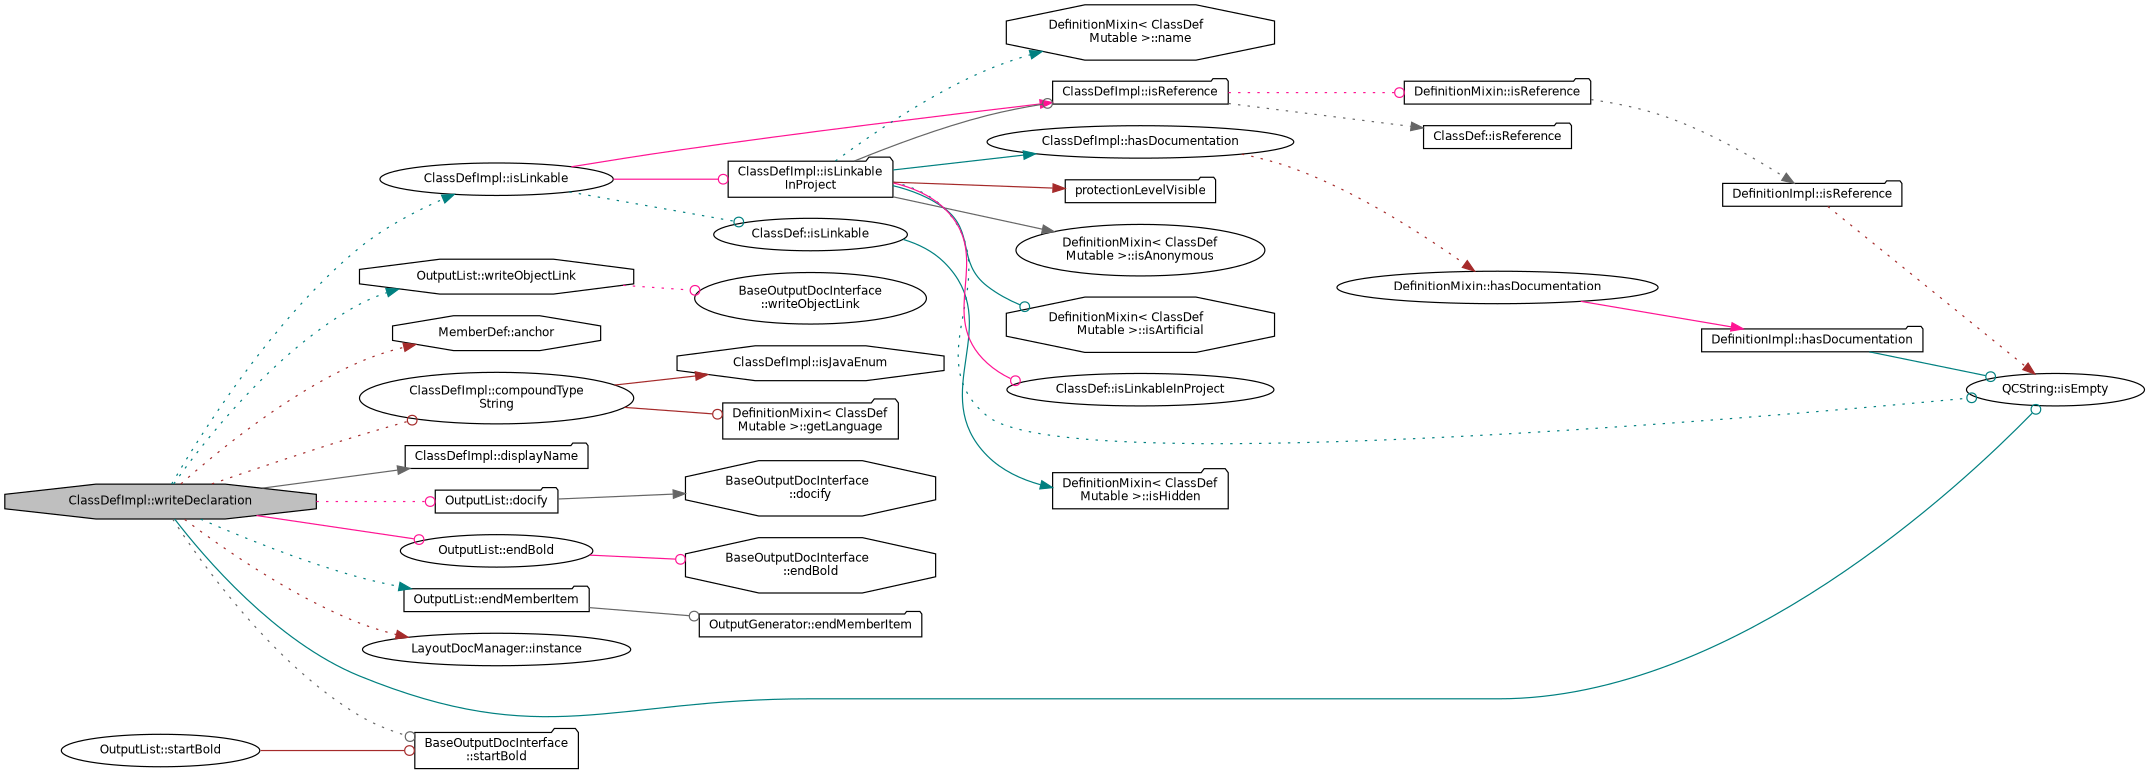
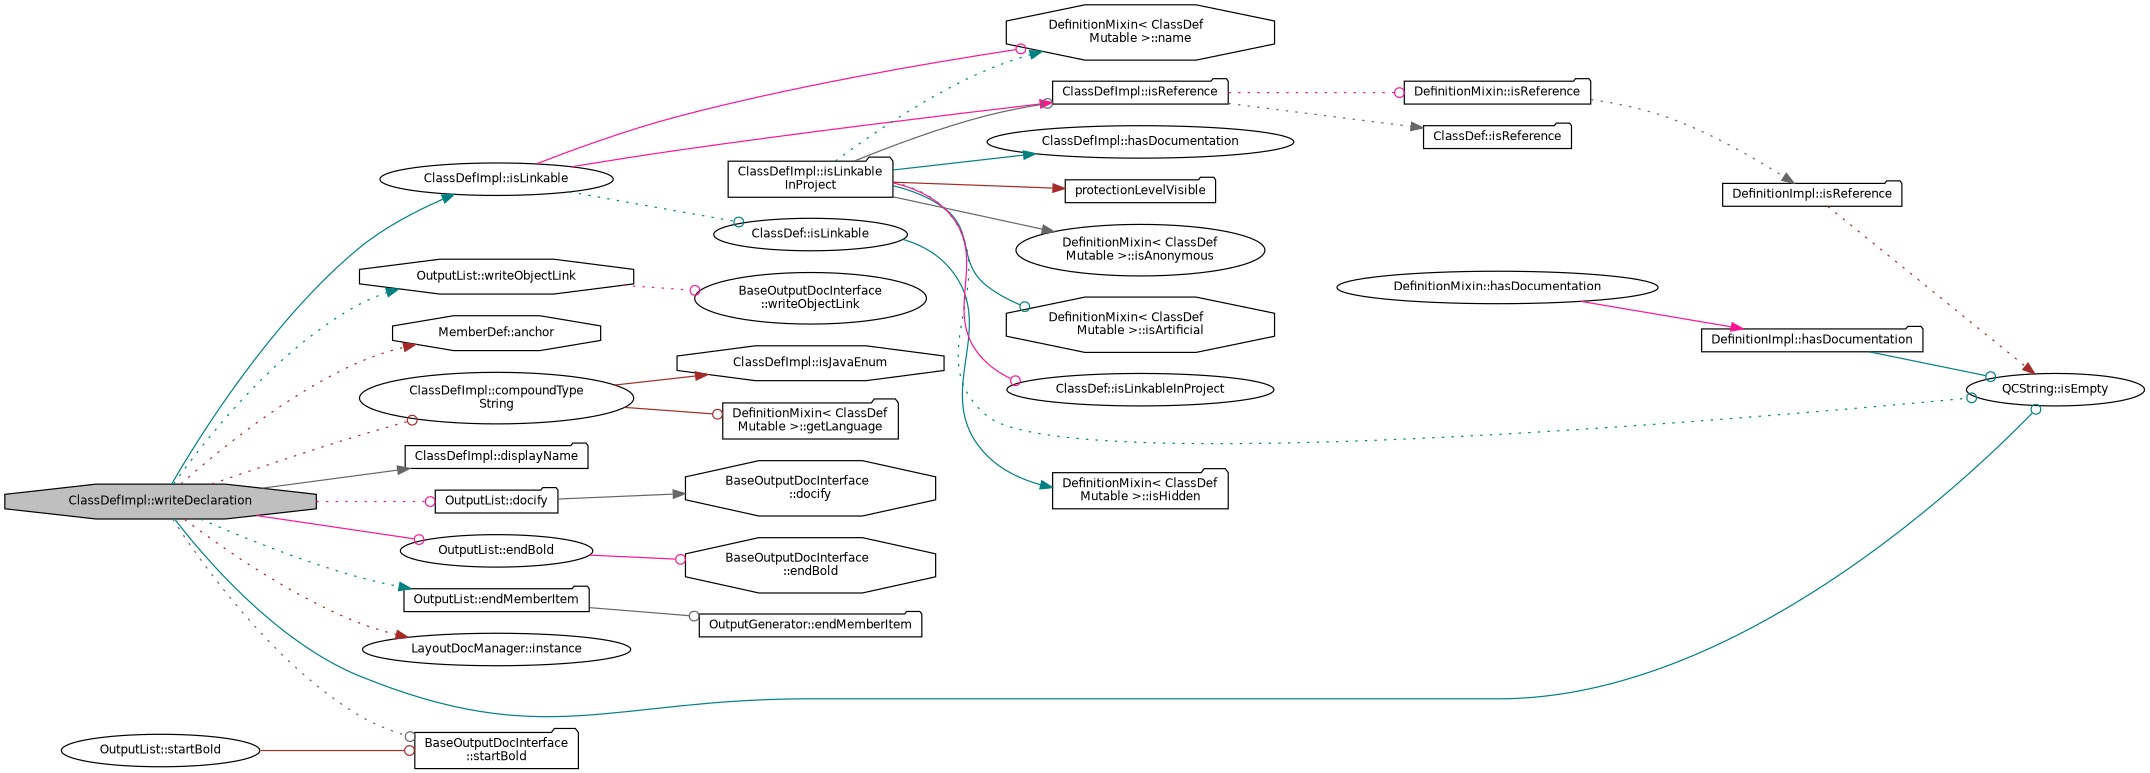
  digraph {
    rankdir=LR
    node [color=black fillcolor=white fontname=Helvetica fontsize=10 shape=folder style=filled]
    edge [arrowhead=normal color=teal fontname=Helvetica fontsize=10 labelfontname=Helvetica labelfontsize=10 style=solid]
    n1 [fillcolor=grey75 fontcolor=black height=0.2 label="ClassDefImpl::writeDeclaration" shape=octagon width=0.4]
    n2 [height=0.2 label="MemberDef::anchor" shape=octagon width=0.4]
    n3 [height=0.2 label="ClassDefImpl::compoundType\lString" shape=ellipse width=0.4]
    n4 [height=0.2 label="ClassDefImpl::displayName" width=0.4]
    n5 [height=0.2 label="OutputList::docify" width=0.4]
    n6 [height=0.2 label="OutputList::endBold" shape=ellipse width=0.4]
    n7 [height=0.2 label="OutputList::endMemberItem" width=0.4]
    n8 [height=0.2 label="LayoutDocManager::instance" shape=ellipse width=0.4]
    n9 [height=0.2 label="QCString::isEmpty" shape=ellipse width=0.4]
    n10 [height=0.2 label="ClassDefImpl::isLinkable" shape=ellipse width=0.4]
    n11 [height=0.2 label="OutputList::writeObjectLink" shape=octagon width=0.4]
    n12 [height=0.2 label="BaseOutputDocInterface\l::startBold" width=0.4]
    n13 [height=0.2 label="DefinitionMixin\< ClassDef\lMutable \>::getLanguage" width=0.4]
    n14 [height=0.2 label="ClassDefImpl::isJavaEnum" shape=octagon width=0.4]
    n15 [height=0.2 label="BaseOutputDocInterface\l::docify" shape=octagon width=0.4]
    n16 [height=0.2 label="BaseOutputDocInterface\l::endBold" shape=octagon width=0.4]
    n17 [height=0.2 label="OutputGenerator::endMemberItem" width=0.4]
    n18 [height=0.2 label="ClassDef::isLinkable" shape=ellipse width=0.4]
    n19 [height=0.2 label="ClassDefImpl::isLinkable\lInProject" width=0.4]
    n20 [height=0.2 label="ClassDefImpl::isReference" width=0.4]
    n21 [height=0.2 label="OutputList::startBold" shape=ellipse width=0.4]
    n22 [height=0.2 label="BaseOutputDocInterface\l::writeObjectLink" shape=ellipse width=0.4]
    n23 [height=0.2 label="DefinitionMixin\< ClassDef\lMutable \>::isHidden" width=0.4]
    n24 [height=0.2 label="ClassDefImpl::hasDocumentation" shape=ellipse width=0.4]
    n25 [height=0.2 label="DefinitionMixin\< ClassDef\lMutable \>::isAnonymous" shape=ellipse width=0.4]
    n26 [height=0.2 label="DefinitionMixin\< ClassDef\lMutable \>::isArtificial" shape=octagon width=0.4]
    n27 [height=0.2 label="ClassDef::isLinkableInProject" shape=ellipse width=0.4]
    n28 [height=0.2 label="DefinitionMixin\< ClassDef\lMutable \>::name" shape=octagon width=0.4]
    n29 [height=0.2 label=protectionLevelVisible width=0.4]
    n30 [height=0.2 label="DefinitionMixin::isReference" width=0.4]
    n31 [height=0.2 label="ClassDef::isReference" width=0.4]
    n32 [height=0.2 label="DefinitionMixin::hasDocumentation" shape=ellipse width=0.4]
    n33 [height=0.2 label="DefinitionImpl::hasDocumentation" width=0.4]
    n34 [height=0.2 label="DefinitionImpl::isReference" width=0.4]
    n1 -> n2 [color=brown style=dotted]
    n1 -> n3 [arrowhead=odot color=brown style=dotted]
    n1 -> n4 [color=gray40]
    n1 -> n5 [arrowhead=odot color=deeppink style=dotted]
    n1 -> n6 [arrowhead=odot color=deeppink]
    n1 -> n7 [style=dotted]
    n1 -> n8 [color=brown style=dotted]
    n1 -> n9 [arrowhead=odot]
-   n1 -> n10 [style=dotted]
+   n1 -> n10
    n1 -> n11 [style=dotted]
    n1 -> n12 [arrowhead=odot color=gray40 style=dotted]
    n3 -> n13 [arrowhead=odot color=brown]
    n3 -> n14 [color=brown]
    n5 -> n15 [color=gray40]
    n6 -> n16 [arrowhead=odot color=deeppink]
    n7 -> n17 [arrowhead=odot color=gray40]
    n10 -> n18 [arrowhead=odot style=dotted]
-   n10 -> n19 [arrowhead=odot color=deeppink]
+   n10 -> n28 [arrowhead=odot color=deeppink]
    n10 -> n20 [color=deeppink]
    n11 -> n22 [arrowhead=odot color=deeppink style=dotted]
    n18 -> n23
    n19 -> n9 [arrowhead=odot style=dotted]
    n19 -> n20 [arrowhead=odot color=gray40]
    n19 -> n24
    n19 -> n25 [color=gray40]
    n19 -> n26 [arrowhead=odot]
    n19 -> n27 [arrowhead=odot color=deeppink]
    n19 -> n28 [style=dotted]
    n19 -> n29 [color=brown]
    n20 -> n30 [arrowhead=odot color=deeppink style=dotted]
    n20 -> n31 [color=gray40 style=dotted]
    n21 -> n12 [arrowhead=odot color=brown]
-   n24 -> n32 [color=brown style=dotted]
    n30 -> n34 [color=gray40 style=dotted]
    n32 -> n33 [color=deeppink]
    n33 -> n9 [arrowhead=odot]
    n34 -> n9 [color=brown style=dotted]
  }
